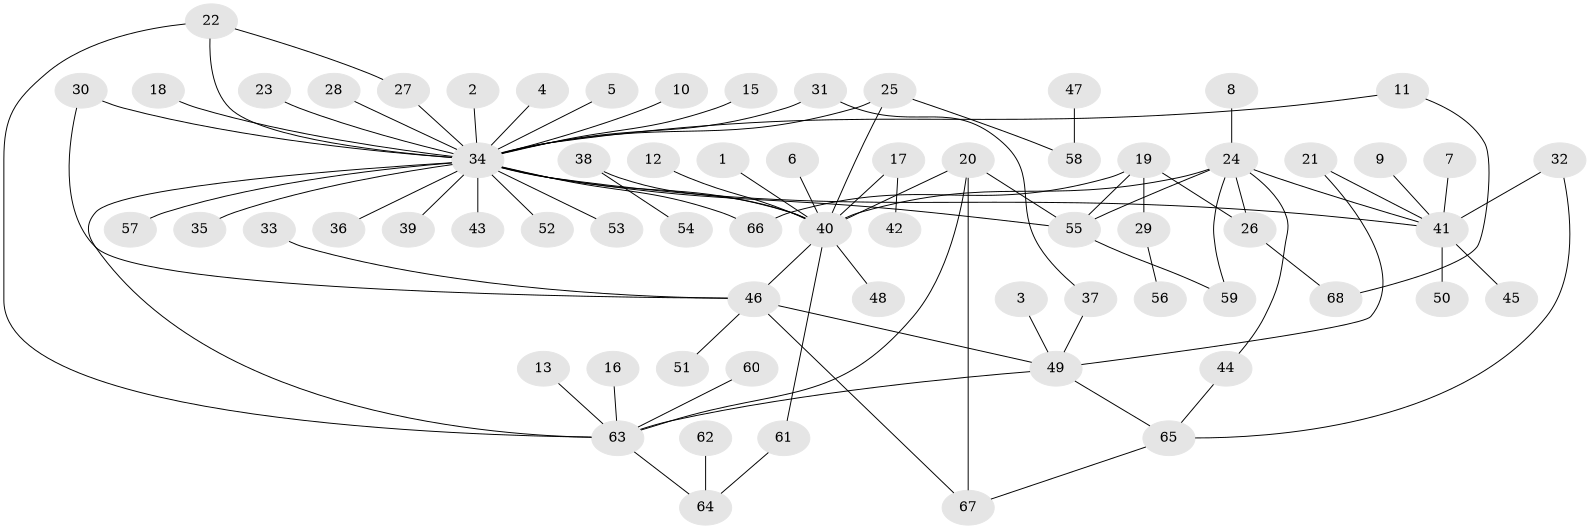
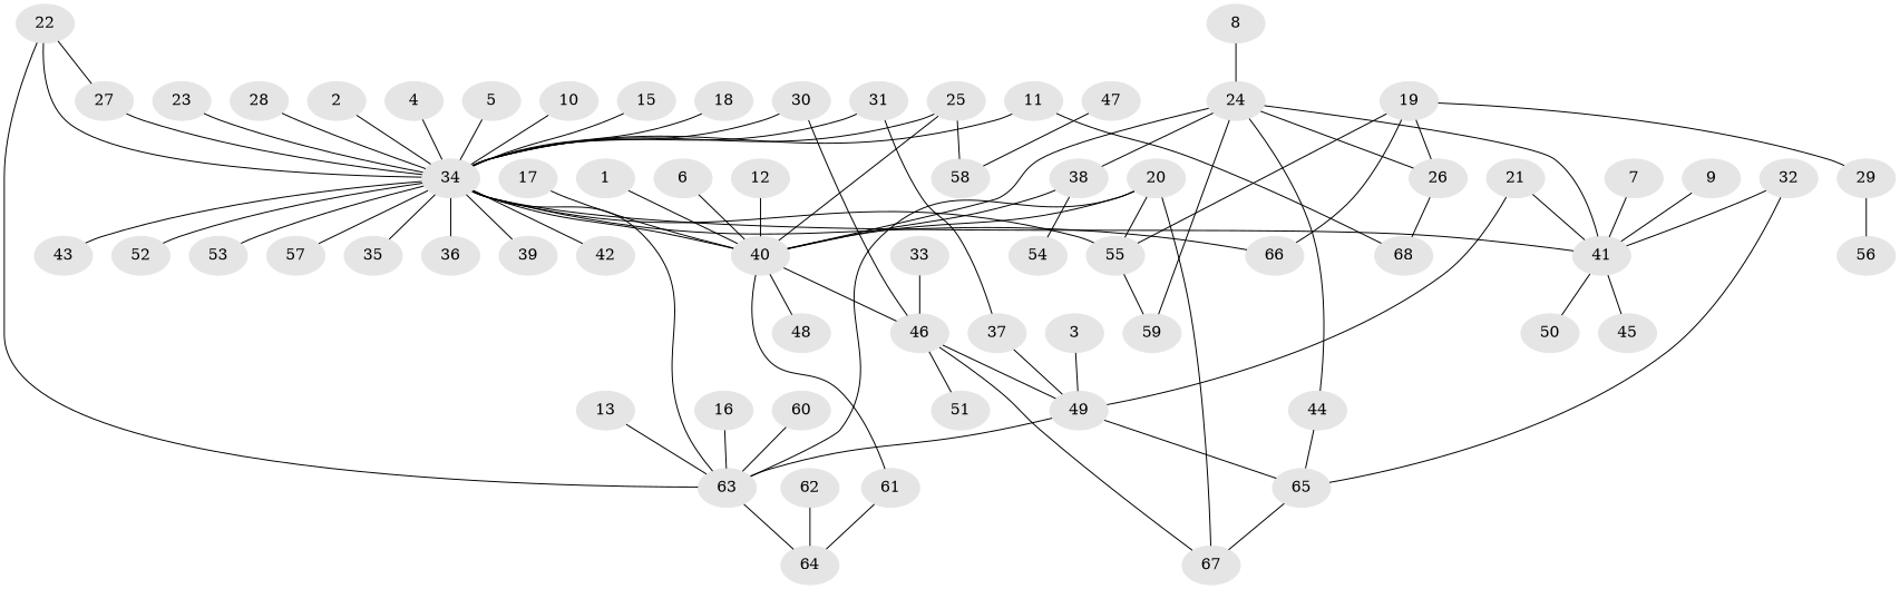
  graph {
    node [color=gray90 style=filled]
    edge [weight=1.0]
    1
    40
    46
    48
    61
    2
    34
    41
    63
    55
    66
    35
    36
    39
    42
    43
    52
    53
    57
    3
    49
    65
    4
    5
    6
    7
    45
    50
    8
    24
    26
    38
    44
    59
    9
    10
    11
    68
    12
    13
    64
    15
    16
    17
    18
    19
    29
    56
    20
    67
    21
    22
    27
    23
    54
    25
    58
    28
    30
    51
    31
    37
    32
    33
    47
    60
    62
    1 -- 40
    40 -- 46
    40 -- 48
    40 -- 61
    46 -- 49
    46 -- 67
    46 -- 51
    61 -- 64
    2 -- 34
    34 -- 40
    34 -- 41
    34 -- 63
    34 -- 55
    34 -- 66
    34 -- 35
    34 -- 36
    34 -- 39
-   17 -- 42
+   34 -- 42
    34 -- 43 [weight=2.0]
    34 -- 52
    34 -- 53
    34 -- 57
    41 -- 45
    41 -- 50
    63 -- 64
    55 -- 59
    3 -- 49
    49 -- 63
    49 -- 65
    65 -- 67
    4 -- 34
    5 -- 34
    6 -- 40
    7 -- 41
    8 -- 24
    24 -- 40
    24 -- 41
    24 -- 26
-   24 -- 55
+   24 -- 38
    24 -- 44
    24 -- 59
    26 -- 68
    38 -- 40
    38 -- 54
    44 -- 65
    9 -- 41
    10 -- 34
    11 -- 34
    11 -- 68
    12 -- 40
    13 -- 63
    15 -- 34
    16 -- 63
    17 -- 40
    18 -- 34
    19 -- 55
    19 -- 66
    19 -- 26
    19 -- 29
    29 -- 56
    20 -- 40
    20 -- 63
    20 -- 55
    20 -- 67
    21 -- 41
    21 -- 49
    22 -- 34
    22 -- 63
    22 -- 27
    27 -- 34
    23 -- 34
    25 -- 40
    25 -- 34
    25 -- 58
    28 -- 34
    30 -- 46
    30 -- 34
    31 -- 34
    31 -- 37
    37 -- 49
    32 -- 41
    32 -- 65
    33 -- 46
    47 -- 58
    60 -- 63
    62 -- 64
  }
